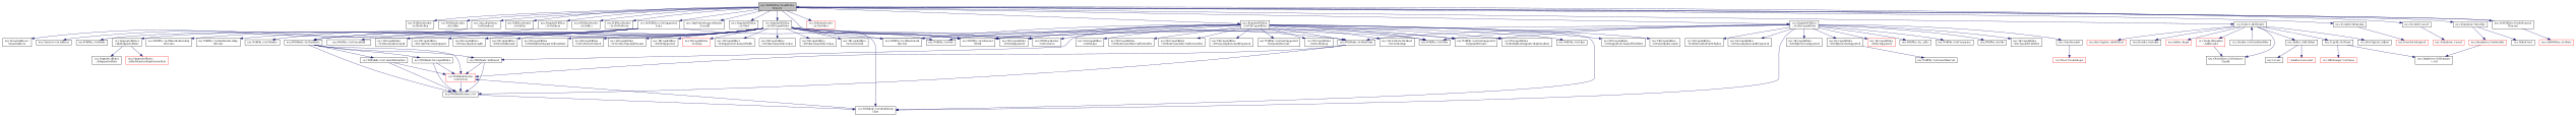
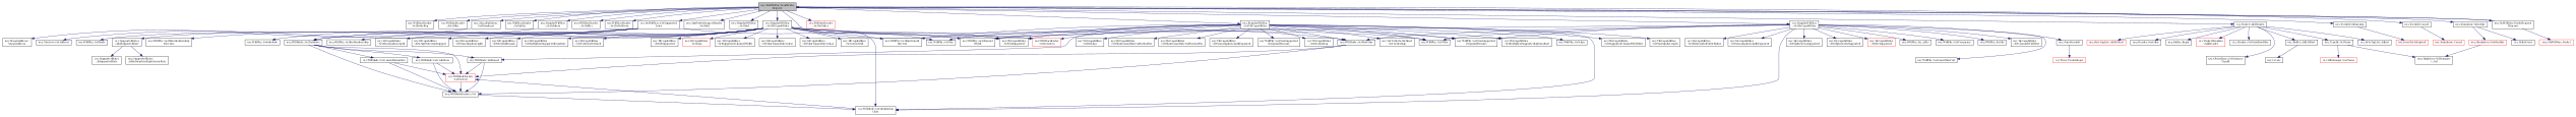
  digraph {
    fontname="Playfair Display"
    rankdir=TB
    node [color=black fillcolor=white fontname="Playfair Display" fontsize=10 shape=record style=filled]
    edge [color=midnightblue fontname="Playfair Display" fontsize=10 labelfontname=Helvetica labelfontsize=10 style=solid]
    n1 [fillcolor=grey75 fontcolor=black height=0.2 label="ns3::StaWifiMac::SendProbe\lRequest" width=0.4]
    n2 [height=0.2 label="ns3::WifiMacHeader\l::SetProbeReq" width=0.4]
    n3 [height=0.2 label="ns3::WifiMacHeader\l::SetAddr1" width=0.4]
    n4 [height=0.2 label="ns3::Mac48Address::\lGetBroadcast" width=0.4]
    n5 [height=0.2 label="ns3::WifiMacHeader\l::SetAddr2" width=0.4]
    n6 [height=0.2 label="ns3::RegularWifiMac\l::GetAddress" width=0.4]
    n7 [height=0.2 label="ns3::WifiMacHeader\l::SetAddr3" width=0.4]
    n8 [height=0.2 label="ns3::WifiMacHeader\l::SetDsNotFrom" width=0.4]
-   n9 [height=0.2 label="ns3::WifiMacHeader\l::SetDsNotTo" width=0.4]
-   n10 [height=0.2 label="ns3::MgtProbeRequestHeader\l::EventId" width=0.4]
+   n9 [color=red height=0.2 label="ns3::WifiMacHeader\l::SetDsNotTo" width=0.4]
+   n10 [height=0.2 label="ns3::MgtProbeRequestHeader\l::SetSsid" width=0.4]
    n11 [height=0.2 label="ns3::RegularWifiMac\l::GetSsid" width=0.4]
    n12 [height=0.2 label="ns3::StaWifiMac::GetSupported\lRates" width=0.4]
    n13 [height=0.2 label="ns3::RegularWifiMac\l::GetHtCapabilities" width=0.4]
    n14 [color=red height=0.2 label="ns3::WifiMacHeader\l::SetNoOrder" width=0.4]
    n15 [height=0.2 label="ns3::RegularWifiMac\l::GetVhtCapabilities" width=0.4]
    n16 [height=0.2 label="ns3::RegularWifiMac\l::GetHeCapabilities" width=0.4]
    n17 [height=0.2 label="ns3::Packet::AddHeader" width=0.4]
    n18 [height=0.2 label="ns3::EventId::IsRunning" width=0.4]
    n19 [height=0.2 label="ns3::EventId::Cancel" width=0.4]
    n20 [height=0.2 label="ns3::Simulator::Schedule" width=0.4]
    n21 [height=0.2 label="ns3::StaWifiMac::ProbeRequest\lTimeout" width=0.4]
    n22 [height=0.2 label="ns3::Mac48Address::\lMac48Address" width=0.4]
    n23 [height=0.2 label="ns3::MacLow::GetAddress" width=0.4]
    n24 [height=0.2 label="ns3::WifiPhy::GetNBssMembership\lSelectors" width=0.4]
-   n25 [height=0.2 label="ns3::WifiPhy::GetBssMembership\lSelector" width=0.4]
-   n26 [height=0.2 label="ns3::WifiPhy::GetNModes" width=0.4]
+   n26 [height=0.2 label="ns3::WifiPhy::DoSchedule" width=0.4]
    n27 [height=0.2 label="ns3::WifiPhy::GetMode" width=0.4]
    n28 [height=0.2 label="ns3::WifiMode::GetDataRate" width=0.4]
    n29 [height=0.2 label="ns3::WifiPhy::GetChannel\lWidth" width=0.4]
    n30 [height=0.2 label="ns3::SupportedRates\l::AddSupportedRate" width=0.4]
    n31 [height=0.2 label="ns3::HtCapabilities\l::SetHtSupported" width=0.4]
    n32 [color=red height=0.2 label="ns3::HtCapabilities\l::SetLdpc" width=0.4]
    n33 [height=0.2 label="ns3::HtCapabilities\l::SetSupportedChannelWidth" width=0.4]
    n34 [height=0.2 label="ns3::HtCapabilities\l::SetShortGuardInterval20" width=0.4]
    n35 [height=0.2 label="ns3::WifiPhy::GetShortGuard\lInterval" width=0.4]
    n36 [height=0.2 label="ns3::HtCapabilities\l::SetShortGuardInterval40" width=0.4]
    n37 [height=0.2 label="ns3::HtCapabilities\l::SetGreenfield" width=0.4]
-   n38 [height=0.2 label="ns3::WifiPhy::GetGreenfield" width=0.4]
+   n38 [height=0.2 label="ns3::WifiPhy::GetBssMembership" width=0.4]
    n39 [height=0.2 label="ns3::HtCapabilities\l::SetMaxAmsduLength" width=0.4]
    n40 [height=0.2 label="ns3::HtCapabilities\l::SetLSigProtectionSupport" width=0.4]
    n41 [height=0.2 label="ns3::HtCapabilities\l::SetMaxAmpduLength" width=0.4]
    n42 [height=0.2 label="ns3::WifiPhy::GetNMcs" width=0.4]
    n43 [height=0.2 label="ns3::WifiPhy::GetMcs" width=0.4]
    n44 [height=0.2 label="ns3::WifiMode::GetModulation\lClass" width=0.4]
    n45 [height=0.2 label="ns3::HtCapabilities\l::SetRxMcsBitmask" width=0.4]
    n46 [height=0.2 label="ns3::WifiMode::GetMcsValue" width=0.4]
    n47 [height=0.2 label="ns3::HtCapabilities\l::SetRxHighestSupportedDataRate" width=0.4]
    n48 [height=0.2 label="ns3::HtCapabilities\l::SetTxMcsSetDefined" width=0.4]
-   n49 [height=0.2 label="ns3::HtCapabilities\l::SetTxMaxNSpatialStreams" width=0.4]
    n50 [height=0.2 label="ns3::WifiPhy::GetMaxSupported\lTxSpatialStreams" width=0.4]
    n51 [height=0.2 label="ns3::VhtCapabilities\l::SetVhtSupported" width=0.4]
    n52 [height=0.2 label="ns3::WifiMode::IsAllowed" width=0.4]
    n53 [height=0.2 label="ns3::WifiPhy::GetLdpc" width=0.4]
    n54 [height=0.2 label="ns3::VhtCapabilities\l::SetSupportedChannelWidthSet" width=0.4]
    n55 [height=0.2 label="ns3::VhtCapabilities\l::SetMaxMpduLength" width=0.4]
    n56 [height=0.2 label="ns3::VhtCapabilities\l::SetRxLdpc" width=0.4]
    n57 [height=0.2 label="ns3::VhtCapabilities\l::SetShortGuardIntervalFor80Mhz" width=0.4]
    n58 [height=0.2 label="ns3::VhtCapabilities\l::SetShortGuardIntervalFor160Mhz" width=0.4]
    n59 [height=0.2 label="ns3::VhtCapabilities\l::SetMaxAmpduLengthExponent" width=0.4]
    n60 [height=0.2 label="ns3::WifiPhy::GetMaxSupported\lRxSpatialStreams" width=0.4]
    n61 [height=0.2 label="ns3::VhtCapabilities\l::SetRxMcsMap" width=0.4]
    n62 [height=0.2 label="ns3::SetTxMcsSetDefined\l::SetTxMcsMap" width=0.4]
    n63 [height=0.2 label="ns3::VhtCapabilities\l::SetRxHighestSupportedLgiDataRate" width=0.4]
    n64 [color=red height=0.2 label="ns3::HeCapabilities\l::SetHeSupported" width=0.4]
    n65 [height=0.2 label="ns3::WifiPhy::Is2_4Ghz" width=0.4]
    n66 [height=0.2 label="ns3::WifiPhy::GetFrequency" width=0.4]
    n67 [height=0.2 label="ns3::WifiPhy::Is5Ghz" width=0.4]
    n68 [height=0.2 label="ns3::HeCapabilities\l::SetChannelWidthSet" width=0.4]
    n69 [height=0.2 label="ns3::WifiPhy::GetGuardInterval" width=0.4]
    n70 [height=0.2 label="ns3::NanoSeconds" width=0.4]
    n71 [height=0.2 label="ns3::HeCapabilities\l::SetHeLtfAndGiForHePpdus" width=0.4]
    n72 [height=0.2 label="ns3::HeCapabilities\l::SetMaxAmpduLengthExponent" width=0.4]
    n73 [height=0.2 label="ns3::HeCapabilities\l::SetHighestMcsSupported" width=0.4]
    n74 [height=0.2 label="ns3::HeCapabilities\l::SetHighestNssSupported" width=0.4]
    n75 [height=0.2 label="ns3::Header::GetSerializedSize" width=0.4]
    n76 [height=0.2 label="ns3::ObjectBase::GetInstance\lTypeId" width=0.4]
    n77 [height=0.2 label="ns3::TypeId::GetName" width=0.4]
    n78 [height=0.2 label="ns3::Buffer::AddAtStart" width=0.4]
    n79 [height=0.2 label="ns3::ByteTagList::Adjust" width=0.4]
    n80 [color=red height=0.2 label="ns3::ByteTagList::AddAtStart" width=0.4]
    n81 [height=0.2 label="ns3::Header::Serialize" width=0.4]
-   n82 [color=red height=0.2 label="ns3::Buffer::Begin" width=0.4]
+   n82 [height=0.2 label="ns3::Buffer::Begin" width=0.4]
    n83 [color=red height=0.2 label="ns3::PacketMetadata\l::AddHeader" width=0.4]
    n84 [color=red height=0.2 label="ns3::EventId::IsExpired" width=0.4]
    n85 [color=red height=0.2 label="ns3::Simulator::Cancel" width=0.4]
    n86 [color=red height=0.2 label="ns3::Simulator::DoSchedule" width=0.4]
    n87 [height=0.2 label="ns3::MakeEvent" width=0.4]
-   n88 [color=red height=0.2 label="ns3::StaWifiMac::SetState" width=0.4]
+   n88 [color=red height=0.2 label="ns3::StaWifiMac::Packet" width=0.4]
    n89 [color=red height=0.2 label="ns3::WifiModeFactory\l::GetFactory" width=0.4]
    n90 [height=0.2 label="ns3::WifiModeFactory::Get" width=0.4]
    n91 [height=0.2 label="ns3::WifiMode::GetConstellationSize" width=0.4]
-   n92 [height=0.2 label="ns3::WifiMode::HeCapabilities" width=0.4]
-   n93 [color=red height=0.2 label="ns3::SupportedRates\l::IsBssMembershipSelectorRate" width=0.4]
+   n92 [height=0.2 label="ns3::WifiMode::GetCodeRate" width=0.4]
+   n93 [height=0.2 label="ns3::SupportedRates\l::IsBssMembershipSelectorRate" width=0.4]
    n94 [height=0.2 label="ns3::SupportedRates\l::IsSupportedRate" width=0.4]
    n95 [color=red height=0.2 label="ns3::Time::FromInteger" width=0.4]
    n96 [height=0.2 label="ns3::Singleton\< IidManager\l \>::Get" width=0.4]
    n97 [color=red height=0.2 label="ns3::IidManager::GetName" width=0.4]
-   n98 [color=red height=0.2 label="visualizer.core.start" width=0.4]
    n99 [height=0.2 label="ns3::Create" width=0.4]
    n1 -> n2
    n1 -> n3
    n1 -> n4
    n1 -> n5
    n1 -> n6
    n1 -> n7
    n1 -> n8
    n1 -> n9
    n1 -> n10
    n1 -> n11
    n1 -> n12
    n1 -> n13
    n1 -> n14
    n1 -> n15
    n1 -> n16
    n1 -> n17
    n1 -> n18
    n1 -> n19
    n1 -> n20
    n1 -> n21
    n4 -> n22
    n6 -> n23
    n12 -> n24
-   n12 -> n25
    n12 -> n26
    n12 -> n27
    n12 -> n28
    n12 -> n29
    n12 -> n30
    n13 -> n28
-   n13 -> n29
    n13 -> n31
    n13 -> n32
    n13 -> n33
    n13 -> n34
    n13 -> n35
    n13 -> n36
    n13 -> n37
    n13 -> n38
    n13 -> n39
    n13 -> n40
    n13 -> n41
    n13 -> n42
    n13 -> n43
    n13 -> n44
    n13 -> n45
    n13 -> n46
    n13 -> n47
    n13 -> n48
-   n13 -> n49
    n13 -> n50
    n13 -> n51
    n15 -> n9
    n15 -> n29
    n15 -> n35
    n15 -> n42
    n15 -> n43
    n15 -> n44
    n15 -> n46
    n15 -> n50
    n15 -> n51
    n15 -> n52
    n15 -> n53
    n15 -> n54
    n15 -> n55
    n15 -> n56
    n15 -> n57
    n15 -> n58
    n15 -> n59
    n15 -> n60
    n15 -> n61
    n15 -> n62
    n15 -> n63
    n16 -> n29
    n16 -> n42
    n16 -> n44
    n16 -> n46
    n16 -> n50
    n16 -> n64
    n16 -> n65
    n16 -> n66
    n16 -> n67
    n16 -> n68
-   n73 -> n69
+   n16 -> n69
    n16 -> n70
    n16 -> n71
    n16 -> n72
    n16 -> n73
    n16 -> n74
-   n75 -> n17
+   n17 -> n75
    n17 -> n76
    n17 -> n77
    n17 -> n78
    n17 -> n79
    n17 -> n80
    n17 -> n81
    n17 -> n82
    n17 -> n83
    n18 -> n84
    n19 -> n85
    n20 -> n86
    n20 -> n87
    n21 -> n1
    n21 -> n88
    n28 -> n52
    n28 -> n89
    n28 -> n90
    n28 -> n91
    n28 -> n92
    n30 -> n93
    n30 -> n94
    n44 -> n89
    n46 -> n89
    n46 -> n90
    n52 -> n89
    n52 -> n90
    n70 -> n95
    n77 -> n96
    n77 -> n97
-   n78 -> n98
    n78 -> n99
-   n83 -> n76
    n86 -> n96
    n89 -> n90
    n90 -> n44
    n91 -> n89
    n91 -> n90
    n92 -> n89
    n92 -> n90
  }
